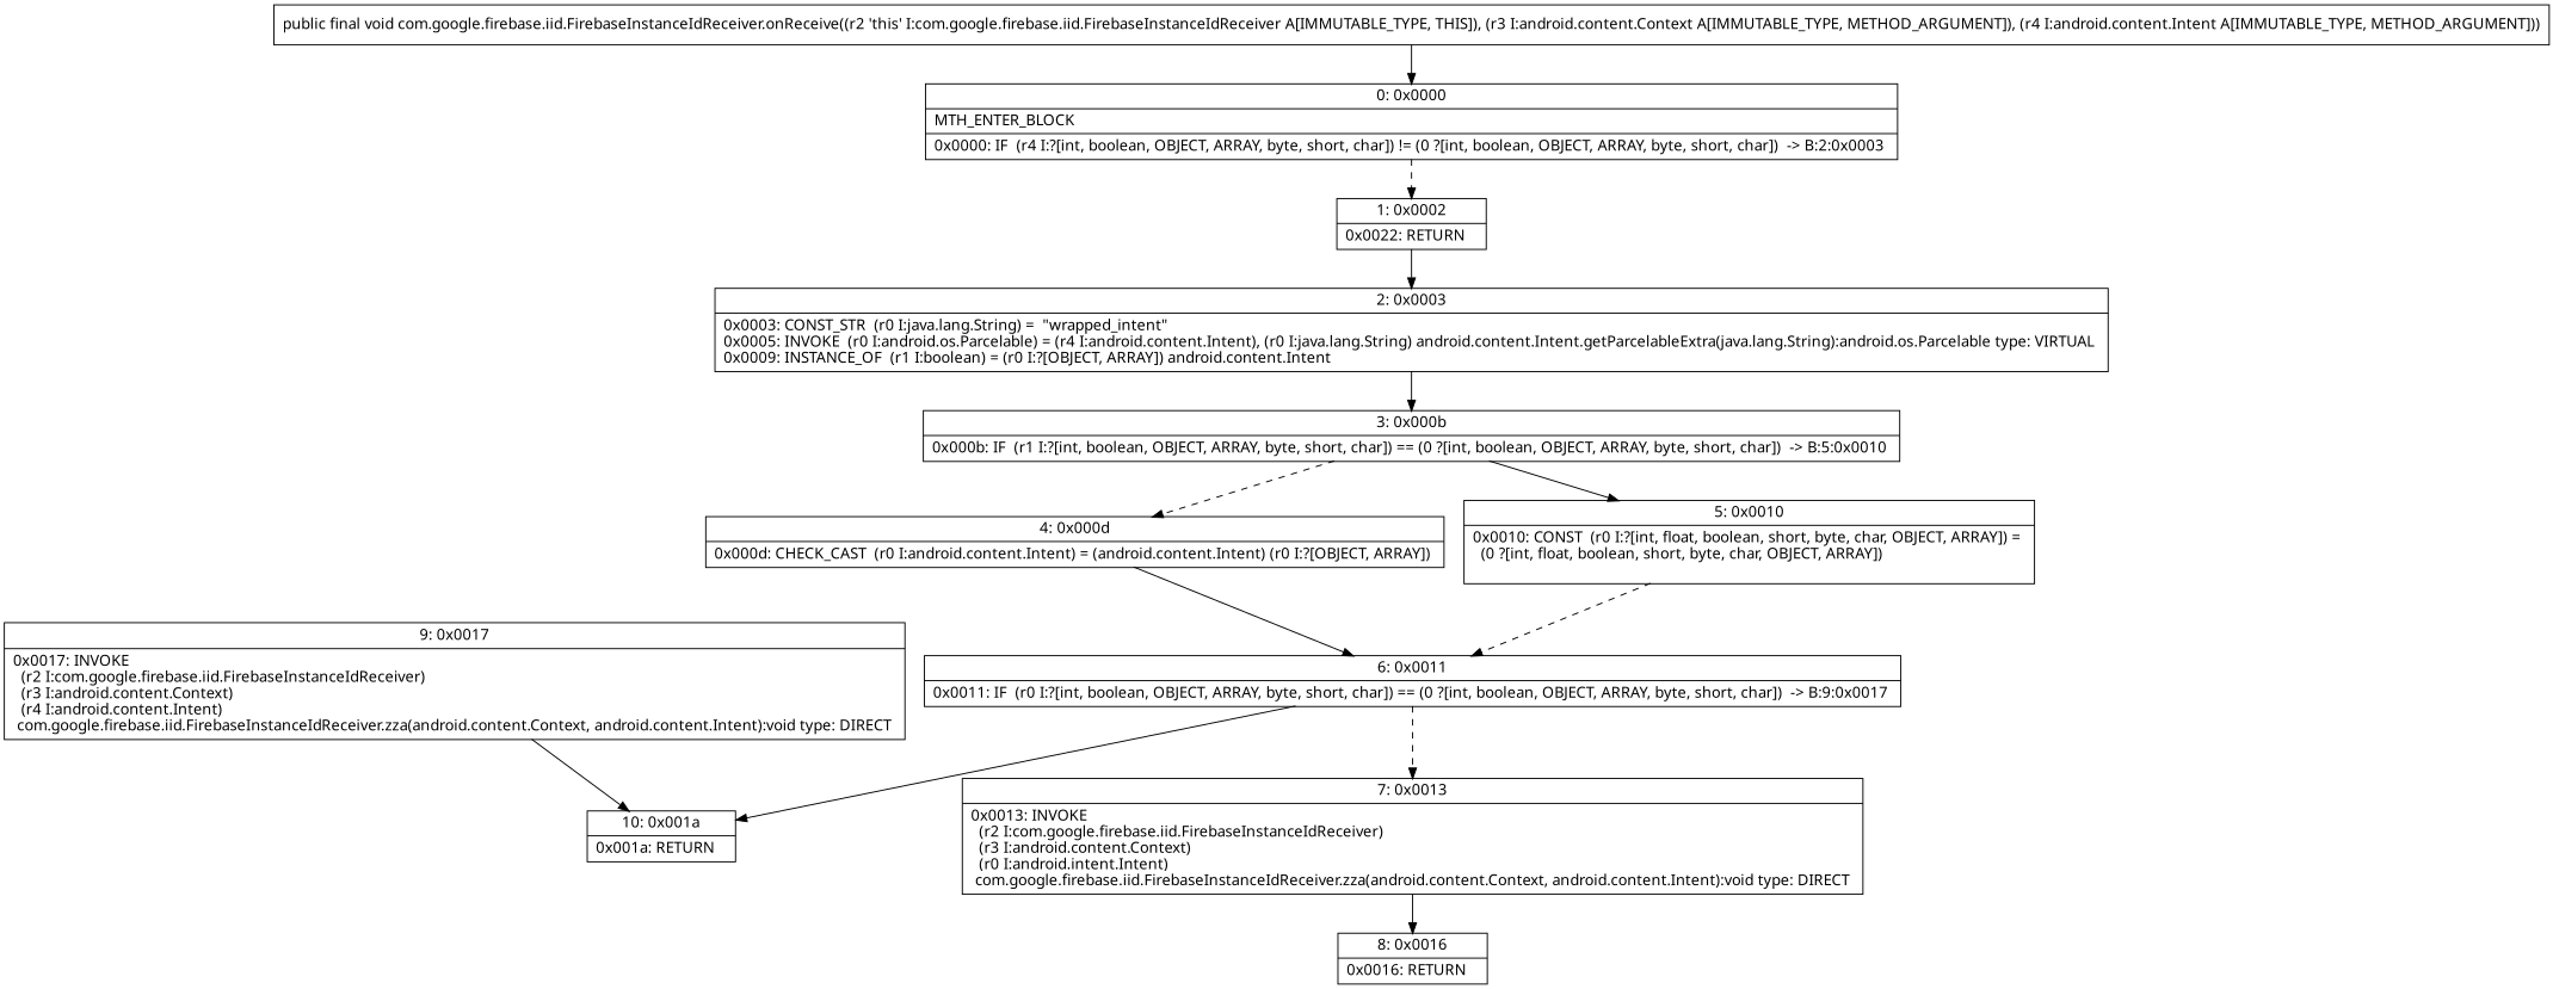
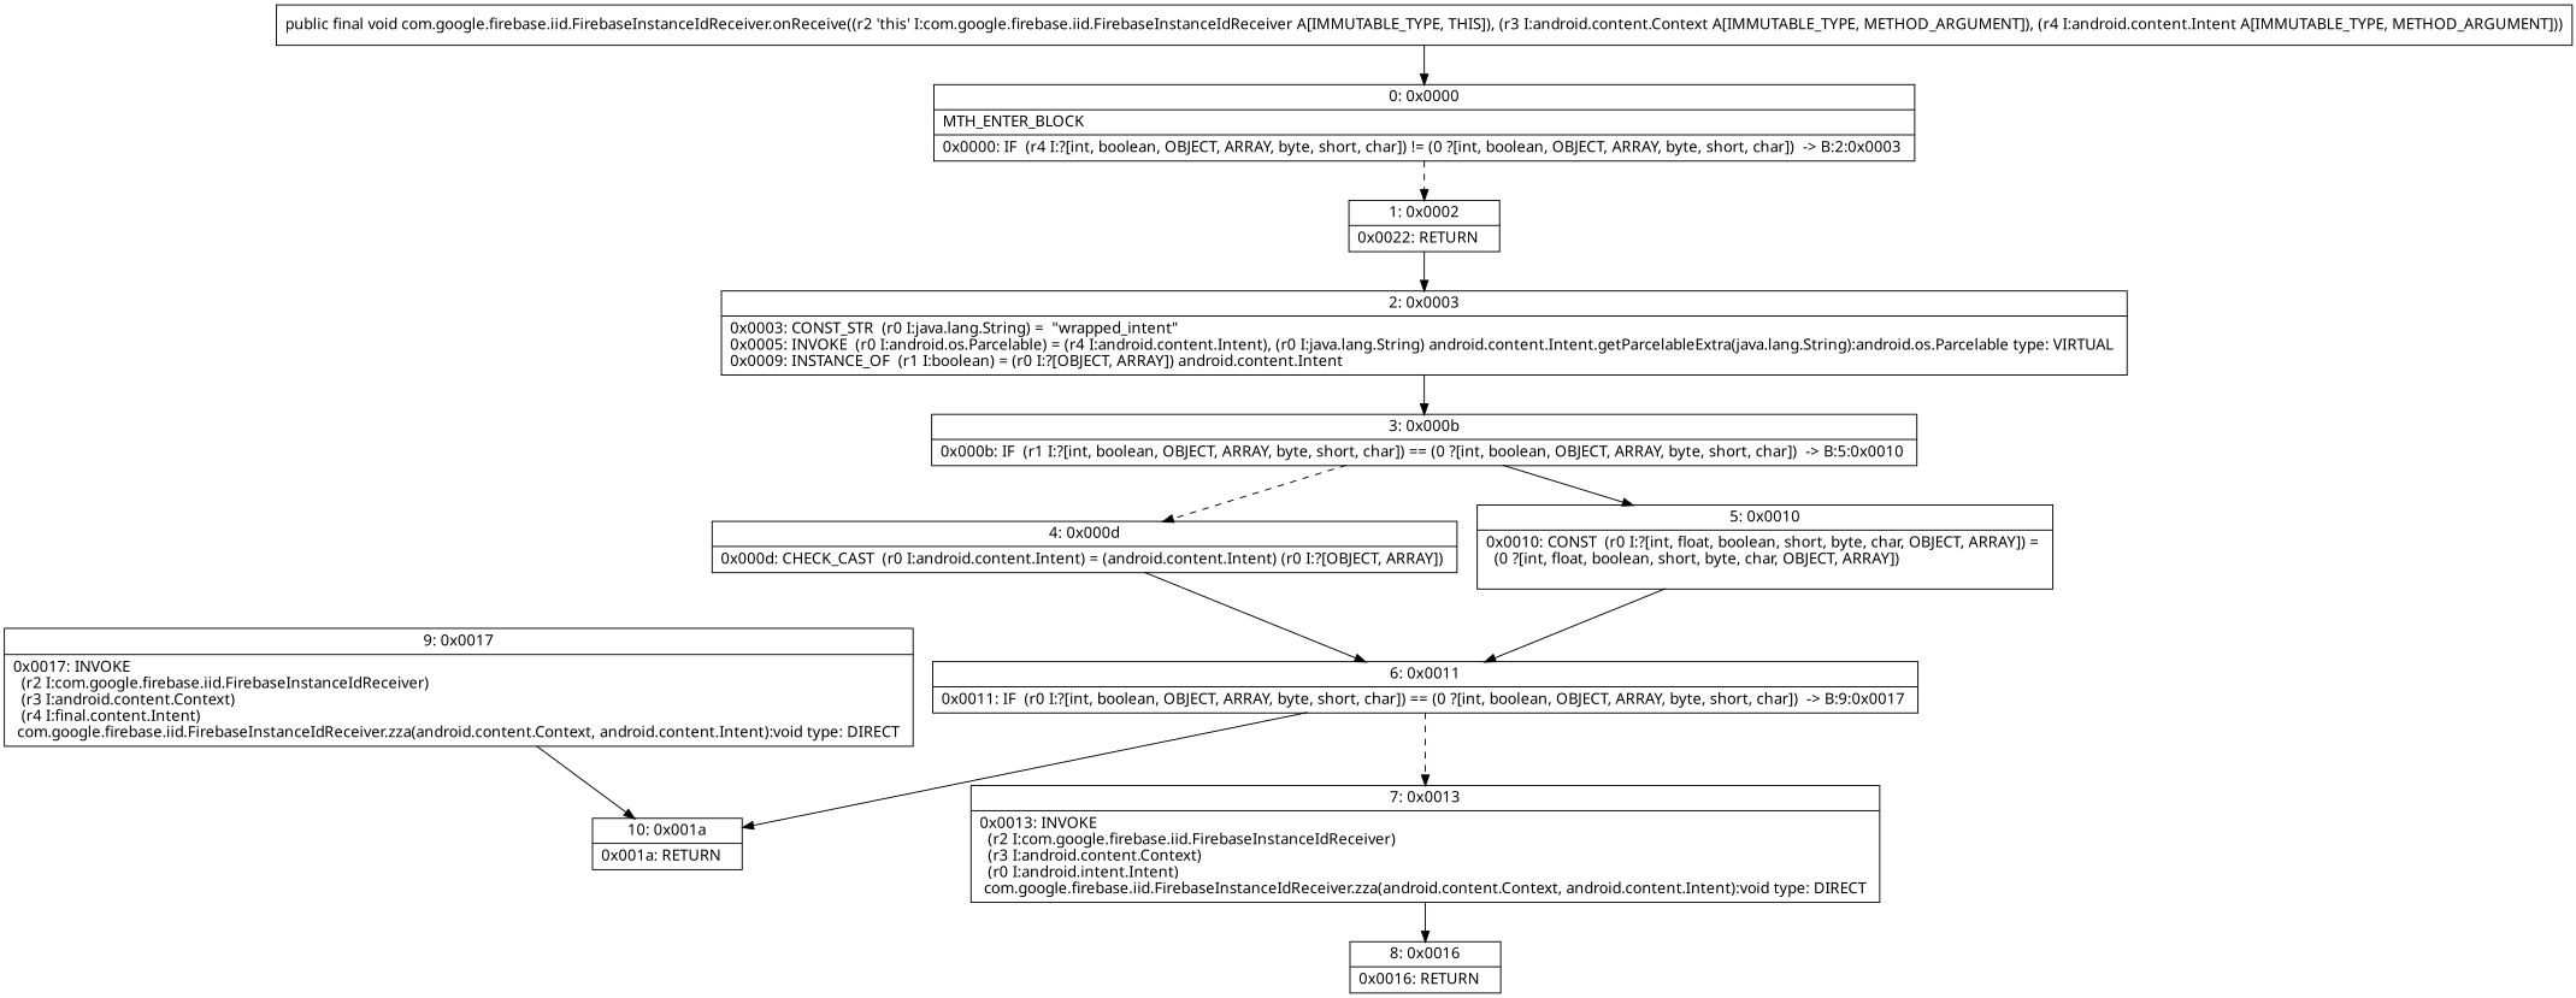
  digraph {
    fontname="Noto Sans"
    node [fontname="Noto Sans" shape=record]
    edge [fontname="Noto Sans"]
    n1 [label="{0\:\ 0x0000|MTH_ENTER_BLOCK\l|0x0000: IF  (r4 I:?[int, boolean, OBJECT, ARRAY, byte, short, char]) != (0 ?[int, boolean, OBJECT, ARRAY, byte, short, char])  \-\> B:2:0x0003 \l}"]
    n2 [label="{1\:\ 0x0002|0x0022: RETURN   \l}"]
    n3 [label="{2\:\ 0x0003|0x0003: CONST_STR  (r0 I:java.lang.String) =  \"wrapped_intent\" \l0x0005: INVOKE  (r0 I:android.os.Parcelable) = (r4 I:android.content.Intent), (r0 I:java.lang.String) android.content.Intent.getParcelableExtra(java.lang.String):android.os.Parcelable type: VIRTUAL \l0x0009: INSTANCE_OF  (r1 I:boolean) = (r0 I:?[OBJECT, ARRAY]) android.content.Intent \l}"]
    n4 [label="{3\:\ 0x000b|0x000b: IF  (r1 I:?[int, boolean, OBJECT, ARRAY, byte, short, char]) == (0 ?[int, boolean, OBJECT, ARRAY, byte, short, char])  \-\> B:5:0x0010 \l}"]
    n5 [label="{4\:\ 0x000d|0x000d: CHECK_CAST  (r0 I:android.content.Intent) = (android.content.Intent) (r0 I:?[OBJECT, ARRAY]) \l}"]
    n6 [label="{5\:\ 0x0010|0x0010: CONST  (r0 I:?[int, float, boolean, short, byte, char, OBJECT, ARRAY]) = \l  (0 ?[int, float, boolean, short, byte, char, OBJECT, ARRAY])\l \l}"]
    n7 [label="{6\:\ 0x0011|0x0011: IF  (r0 I:?[int, boolean, OBJECT, ARRAY, byte, short, char]) == (0 ?[int, boolean, OBJECT, ARRAY, byte, short, char])  \-\> B:9:0x0017 \l}"]
    n8 [label="{7\:\ 0x0013|0x0013: INVOKE  \l  (r2 I:com.google.firebase.iid.FirebaseInstanceIdReceiver)\l  (r3 I:android.content.Context)\l  (r0 I:android.intent.Intent)\l com.google.firebase.iid.FirebaseInstanceIdReceiver.zza(android.content.Context, android.content.Intent):void type: DIRECT \l}"]
    n9 [label="{10\:\ 0x001a|0x001a: RETURN   \l}"]
    n10 [label="{8\:\ 0x0016|0x0016: RETURN   \l}"]
-   n11 [label="{9\:\ 0x0017|0x0017: INVOKE  \l  (r2 I:com.google.firebase.iid.FirebaseInstanceIdReceiver)\l  (r3 I:android.content.Context)\l  (r4 I:android.content.Intent)\l com.google.firebase.iid.FirebaseInstanceIdReceiver.zza(android.content.Context, android.content.Intent):void type: DIRECT \l}"]
+   n11 [label="{9\:\ 0x0017|0x0017: INVOKE  \l  (r2 I:com.google.firebase.iid.FirebaseInstanceIdReceiver)\l  (r3 I:android.content.Context)\l  (r4 I:final.content.Intent)\l com.google.firebase.iid.FirebaseInstanceIdReceiver.zza(android.content.Context, android.content.Intent):void type: DIRECT \l}"]
    n12 [label="{public final void com.google.firebase.iid.FirebaseInstanceIdReceiver.onReceive((r2 'this' I:com.google.firebase.iid.FirebaseInstanceIdReceiver A[IMMUTABLE_TYPE, THIS]), (r3 I:android.content.Context A[IMMUTABLE_TYPE, METHOD_ARGUMENT]), (r4 I:android.content.Intent A[IMMUTABLE_TYPE, METHOD_ARGUMENT])) }"]
    n1 -> n2 [style=dashed]
    n2 -> n3
    n3 -> n4
    n4 -> n5 [style=dashed]
    n4 -> n6
    n5 -> n7
-   n6 -> n7 [style=dashed]
+   n6 -> n7
    n7 -> n8 [style=dashed]
    n7 -> n9
    n8 -> n10
    n11 -> n9
    n12 -> n1
  }
